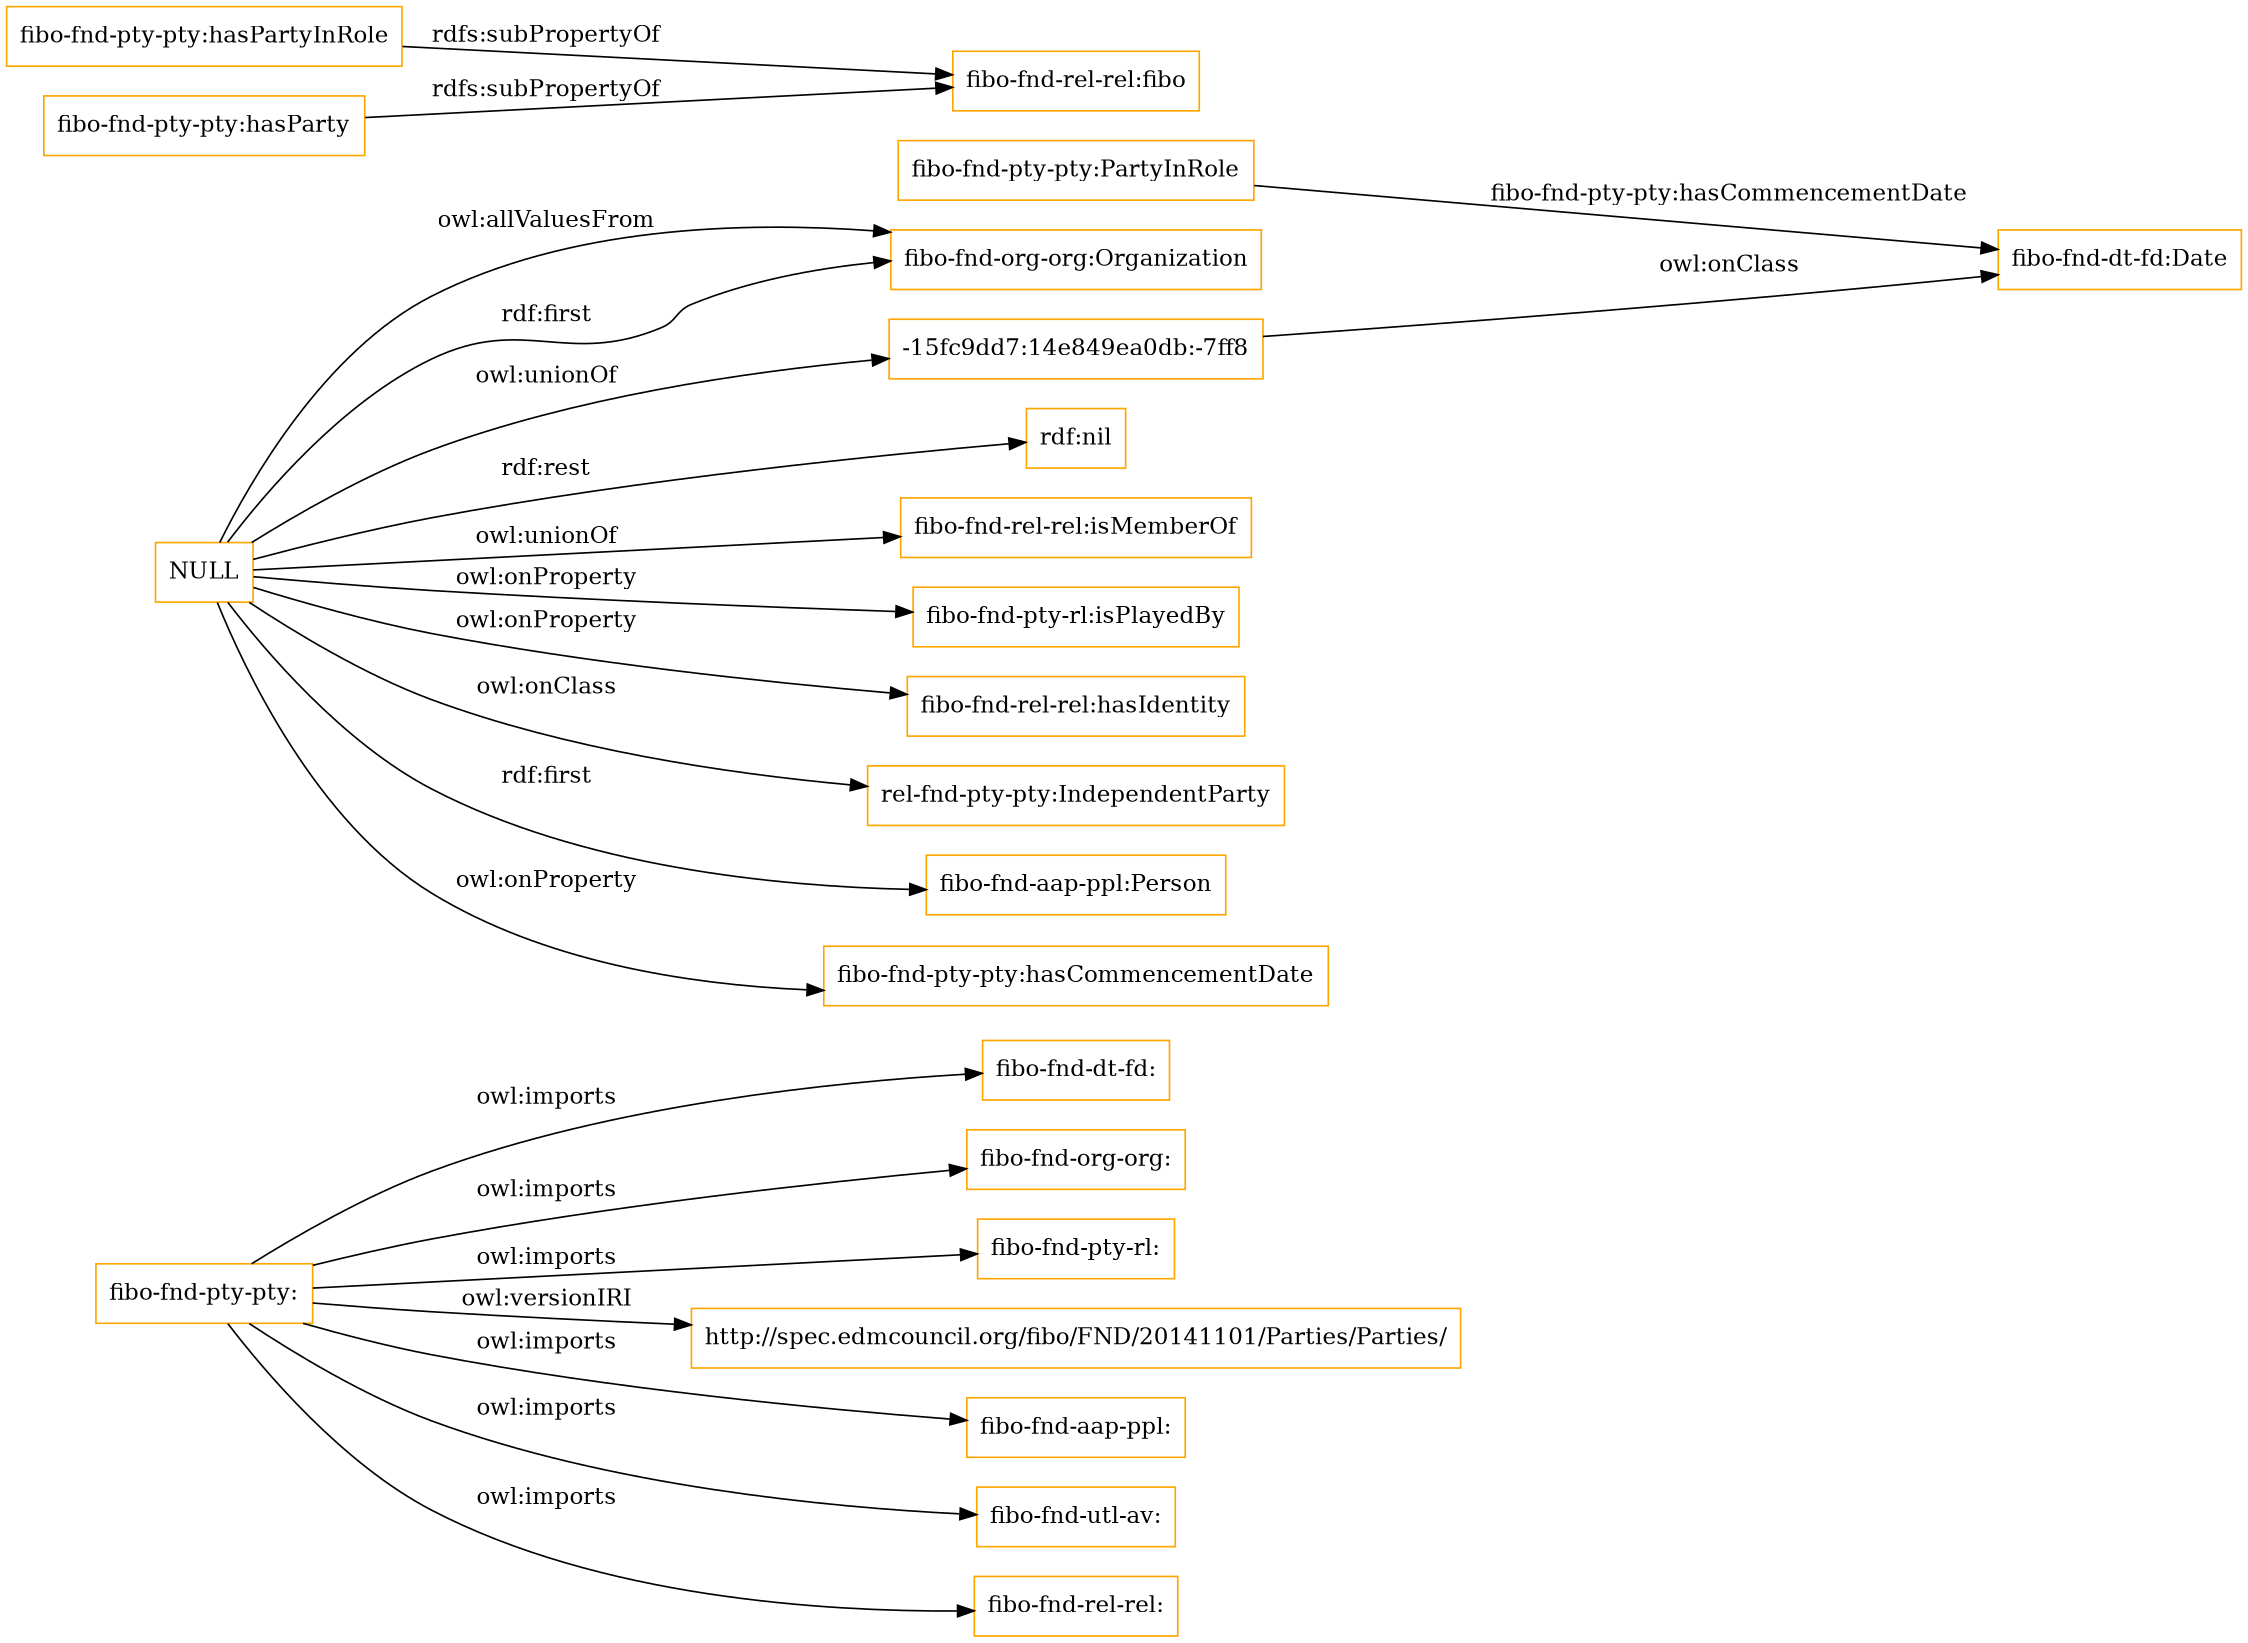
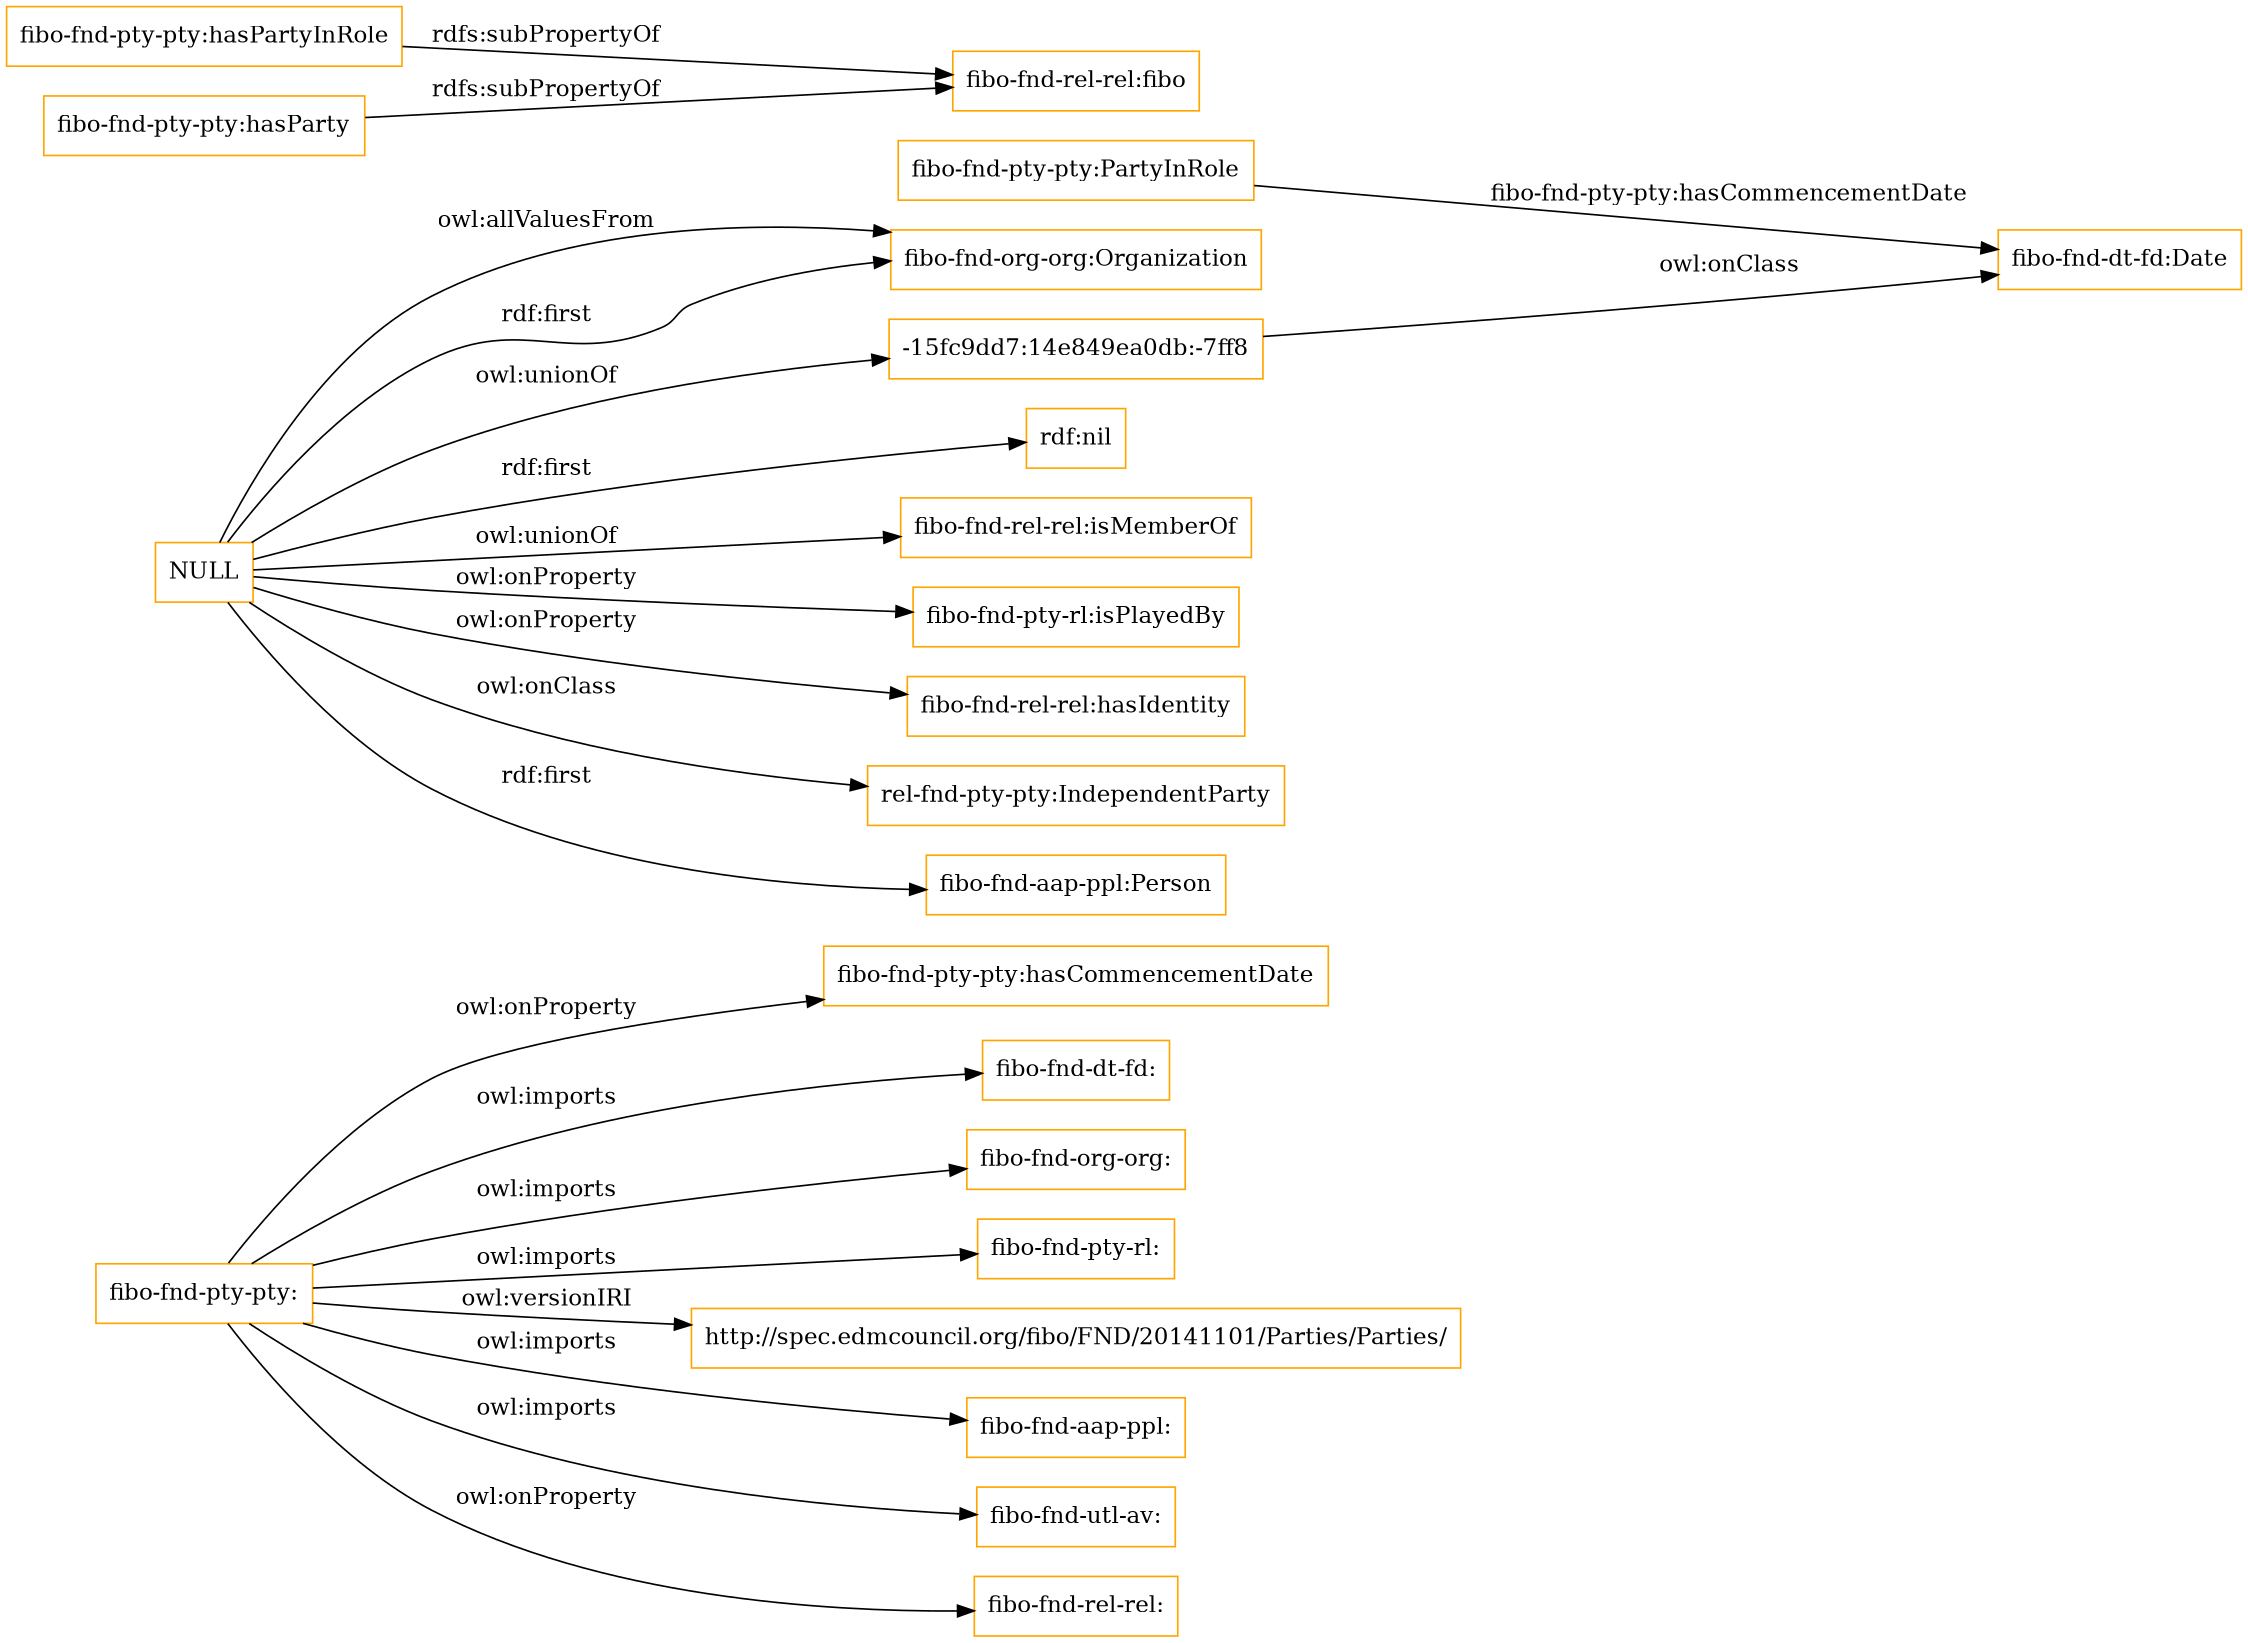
  digraph {
    rankdir=LR
    node [color=orange shape=rectangle]
    "fibo-fnd-pty-pty:PartyInRole"
    "fibo-fnd-dt-fd:Date"
    n3 [label="rel-fnd-pty-pty:IndependentParty"]
    "fibo-fnd-pty-pty:"
    "fibo-fnd-pty-rl:"
    "http://spec.edmcouncil.org/fibo/FND/20141101/Parties/Parties/"
    "fibo-fnd-aap-ppl:"
    "fibo-fnd-utl-av:"
    "fibo-fnd-rel-rel:"
    "fibo-fnd-dt-fd:"
    "fibo-fnd-org-org:"
    n12 [label="fibo-fnd-rel-rel:fibo"]
    "fibo-fnd-pty-pty:hasPartyInRole"
    "fibo-fnd-pty-pty:hasParty"
    NULL
    "fibo-fnd-aap-ppl:Person"
    "fibo-fnd-org-org:Organization"
    "-15fc9dd7:14e849ea0db:-7ff8"
    "fibo-fnd-pty-pty:hasCommencementDate"
    "rdf:nil"
    "fibo-fnd-rel-rel:isMemberOf"
    "fibo-fnd-pty-rl:isPlayedBy"
    "fibo-fnd-rel-rel:hasIdentity"
    "fibo-fnd-pty-pty:PartyInRole" -> "fibo-fnd-dt-fd:Date" [label="fibo-fnd-pty-pty:hasCommencementDate"]
    "fibo-fnd-pty-pty:" -> "fibo-fnd-pty-rl:" [label="owl:imports"]
    "fibo-fnd-pty-pty:" -> "http://spec.edmcouncil.org/fibo/FND/20141101/Parties/Parties/" [label="owl:versionIRI"]
    "fibo-fnd-pty-pty:" -> "fibo-fnd-aap-ppl:" [label="owl:imports"]
    "fibo-fnd-pty-pty:" -> "fibo-fnd-utl-av:" [label="owl:imports"]
-   "fibo-fnd-pty-pty:" -> "fibo-fnd-rel-rel:" [label="owl:imports"]
+   "fibo-fnd-pty-pty:" -> "fibo-fnd-rel-rel:" [label="owl:onProperty"]
    "fibo-fnd-pty-pty:" -> "fibo-fnd-dt-fd:" [label="owl:imports"]
    "fibo-fnd-pty-pty:" -> "fibo-fnd-org-org:" [label="owl:imports"]
    "fibo-fnd-pty-pty:hasPartyInRole" -> n12 [label="rdfs:subPropertyOf"]
    "fibo-fnd-pty-pty:hasParty" -> n12 [label="rdfs:subPropertyOf"]
    NULL -> n3 [label="owl:onClass"]
    NULL -> "fibo-fnd-aap-ppl:Person" [label="rdf:first"]
    NULL -> "fibo-fnd-org-org:Organization" [label="owl:allValuesFrom"]
    NULL -> "fibo-fnd-org-org:Organization" [label="rdf:first"]
    NULL -> "-15fc9dd7:14e849ea0db:-7ff8" [label="owl:unionOf"]
-   NULL -> "fibo-fnd-pty-pty:hasCommencementDate" [label="owl:onProperty"]
-   NULL -> "rdf:nil" [label="rdf:rest"]
+   "fibo-fnd-pty-pty:" -> "fibo-fnd-pty-pty:hasCommencementDate" [label="owl:onProperty"]
+   NULL -> "rdf:nil" [label="rdf:first"]
    NULL -> "fibo-fnd-rel-rel:isMemberOf" [label="owl:unionOf"]
    NULL -> "fibo-fnd-pty-rl:isPlayedBy" [label="owl:onProperty"]
    NULL -> "fibo-fnd-rel-rel:hasIdentity" [label="owl:onProperty"]
    "-15fc9dd7:14e849ea0db:-7ff8" -> "fibo-fnd-dt-fd:Date" [label="owl:onClass"]
  }
